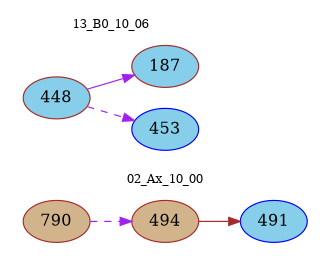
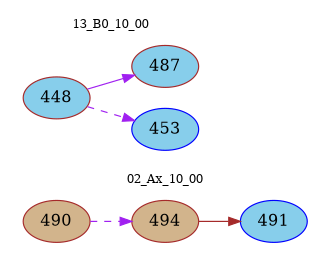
  digraph {
    rankdir=LR
    node [color=brown fillcolor=skyblue style=filled]
    edge [color=purple style=dashed]
-   n1 [fillcolor=tan label=790]
+   n1 [fillcolor=tan label=490]
    n2 [fillcolor=tan label=494]
    n3 [color=blue label=491]
    n4 [label=448]
    n5 [color=blue label=453]
-   n6 [label=187]
+   n6 [label=487]
    subgraph cluster_1 {
      color=white
      fontsize=10
      label="02_Ax_10_00"
      n1
      n2
      n3
    }
    subgraph cluster_2 {
      color=white
      fontsize=10
-     label="13_B0_10_06"
+     label="13_B0_10_00"
      n4
      n5
      n6
    }
    n1 -> n2
    n2 -> n3 [color=brown style=solid]
    n4 -> n5
    n4 -> n6 [style=solid]
  }
